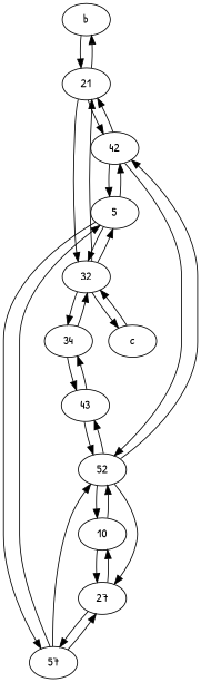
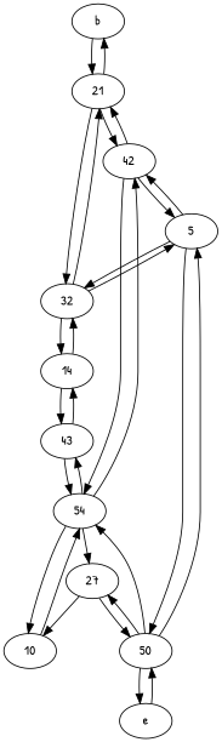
  digraph {
    fontname="Patrick Hand"
    node [fontname="Patrick Hand"]
    edge [fontname="Patrick Hand"]
    b
    21
    32
    42
    27
    10
-   57
-   52
+   57 [label=50]
+   52 [label=54]
    43
+   e
    5
-   14 [label=34]
-   c
+   14
    b -> 21
    21 -> b
    21 -> 32
    21 -> 42
    32 -> 21
    32 -> 5
    32 -> 14
-   32 -> c
    42 -> 21
    42 -> 52
    42 -> 5
    27 -> 10
    27 -> 57
-   10 -> 27
    10 -> 52
    57 -> 27
    57 -> 52
+   57 -> e
    57 -> 5
    52 -> 42
    52 -> 27
    52 -> 10
    52 -> 43
    43 -> 52
    43 -> 14
+   e -> 57
    5 -> 32
    5 -> 42
    5 -> 57
    14 -> 32
    14 -> 43
-   c -> 32
  }
